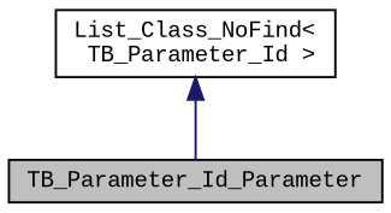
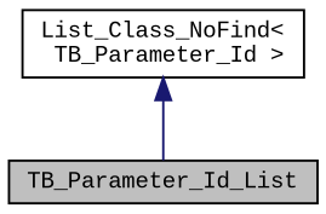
  digraph {
    fontname="Liberation Mono"
    node [color=black fontname="Liberation Mono" fontsize=10 shape=record style=filled]
-   n1 [fillcolor=grey75 fontcolor=black height=0.2 label=TB_Parameter_Id_Parameter width=0.4]
+   n1 [fillcolor=grey75 fontcolor=black height=0.2 label=TB_Parameter_Id_List width=0.4]
    n2 [fillcolor=white height=0.2 label="List_Class_NoFind\<\l TB_Parameter_Id \>" width=0.4]
    n2 -> n1 [color=midnightblue dir=back fontname="Liberation Mono" fontsize=10 labelfontname=Helvetica labelfontsize=10 style=solid]
  }
